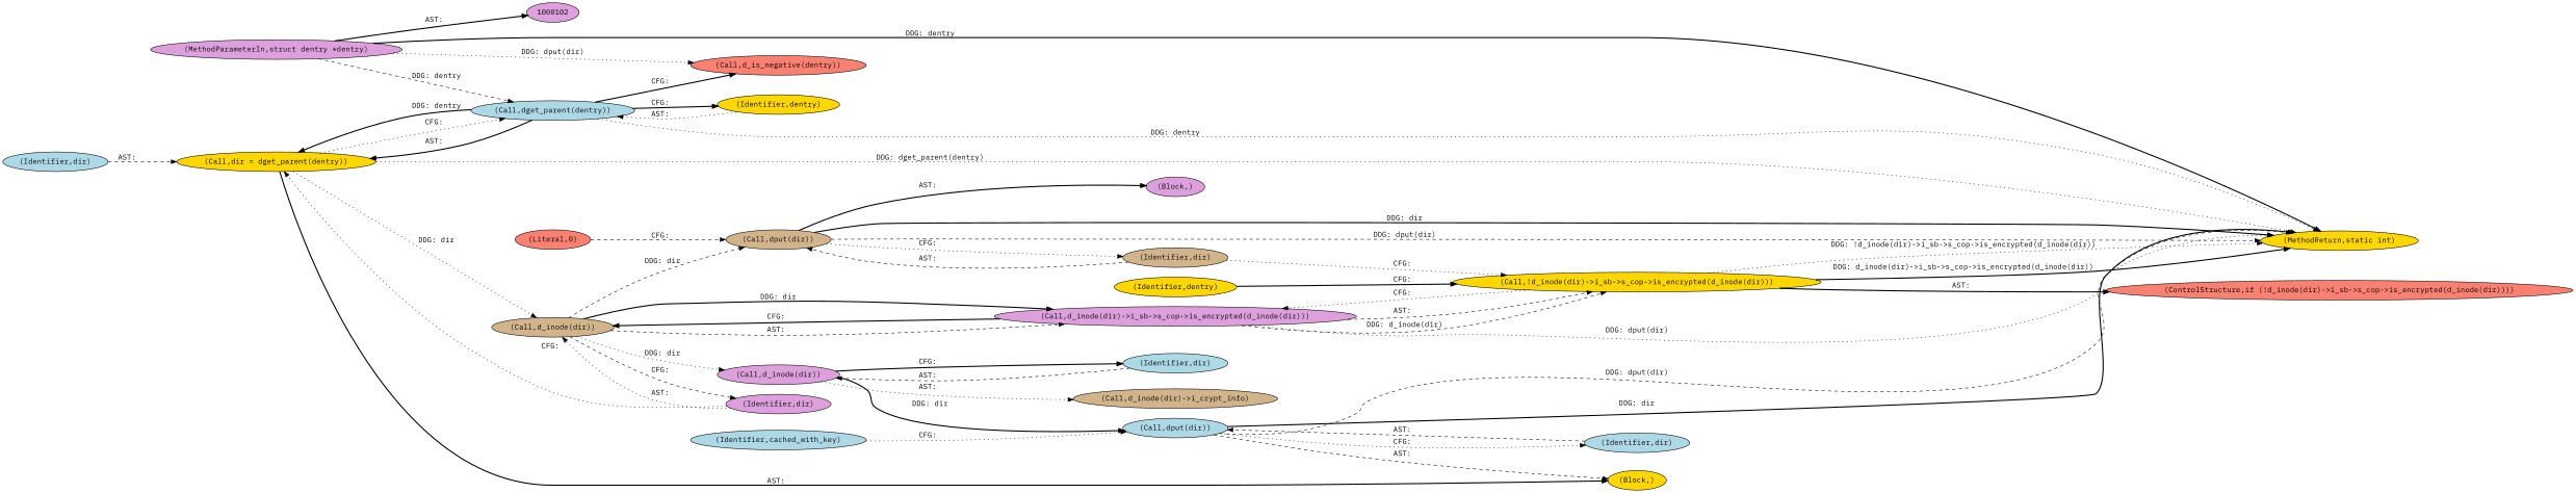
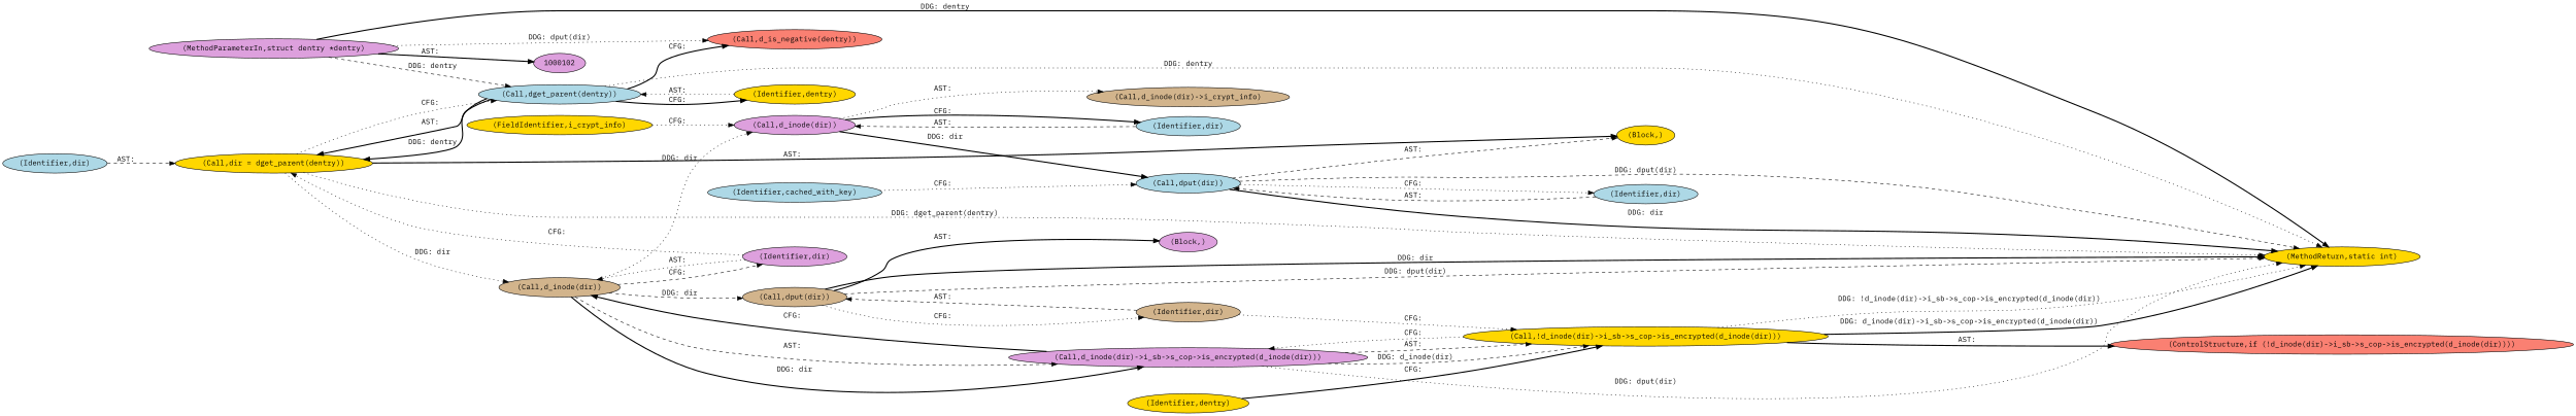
  digraph {
    fontname="IBM Plex Mono"
    rankdir=LR
    node [fillcolor=gold fontname="IBM Plex Mono" style=filled]
    edge [fontname="IBM Plex Mono" style=dotted]
    n1 [label="(Call,dir = dget_parent(dentry))"]
    n2 [fillcolor=lightblue label="(Call,dget_parent(dentry))"]
    n3 [fillcolor=tan label="(Call,d_inode(dir))"]
    n4 [label="(MethodReturn,static int)"]
    n5 [label="(Block,)"]
    n6 [label="(Identifier,dentry)"]
    n7 [fillcolor=salmon label="(Call,d_is_negative(dentry))"]
    n8 [fillcolor=plum label="(Call,d_inode(dir)->i_sb->s_cop->is_encrypted(d_inode(dir)))"]
    n9 [fillcolor=tan label="(Call,dput(dir))"]
    n10 [fillcolor=plum label="(Call,d_inode(dir))"]
    n11 [fillcolor=plum label="(Identifier,dir)"]
    n12 [fillcolor=plum label="(MethodParameterIn,struct dentry *dentry)"]
    1000102 [fillcolor=plum]
    n14 [label="(Call,!d_inode(dir)->i_sb->s_cop->is_encrypted(d_inode(dir)))"]
    n15 [fillcolor=plum label="(Block,)"]
    n16 [fillcolor=tan label="(Identifier,dir)"]
    n17 [fillcolor=lightblue label="(Call,dput(dir))"]
    n18 [fillcolor=lightblue label="(Identifier,dir)"]
    n19 [fillcolor=tan label="(Call,d_inode(dir)->i_crypt_info)"]
    n20 [fillcolor=salmon label="(ControlStructure,if (!d_inode(dir)->i_sb->s_cop->is_encrypted(d_inode(dir))))"]
    n21 [fillcolor=lightblue label="(Identifier,dir)"]
    n22 [fillcolor=lightblue label="(Identifier,dir)"]
    n23 [fillcolor=lightblue label="(Identifier,cached_with_key)"]
-   n24 [fillcolor=salmon label="(Literal,0)"]
+   n25 [label="(FieldIdentifier,i_crypt_info)"]
    n26 [label="(Identifier,dentry)"]
    n1 -> n2 [label="CFG: "]
    n1 -> n3 [label="DDG: dir"]
    n1 -> n4 [label="DDG: dget_parent(dentry)"]
    n1 -> n5 [label="AST: " style=bold]
    n2 -> n1 [label="AST: " style=bold]
    n2 -> n1 [label="DDG: dentry" style=bold]
    n2 -> n4 [label="DDG: dentry"]
    n2 -> n6 [label="CFG: " style=bold]
    n2 -> n7 [label="CFG: " style=bold]
    n3 -> n8 [label="AST: " style=dashed]
    n3 -> n8 [label="DDG: dir" style=bold]
    n3 -> n9 [label="DDG: dir" style=dashed]
    n3 -> n10 [label="DDG: dir"]
    n3 -> n11 [label="CFG: " style=dashed]
    n6 -> n2 [label="AST: "]
    n8 -> n3 [label="CFG: " style=bold]
    n8 -> n4 [label="DDG: dput(dir)"]
    n8 -> n14 [label="AST: " style=dashed]
    n8 -> n14 [label="DDG: d_inode(dir)" style=dashed]
    n9 -> n4 [label="DDG: dir" style=bold]
    n9 -> n4 [label="DDG: dput(dir)" style=dashed]
    n9 -> n15 [label="AST: " style=bold]
    n9 -> n16 [label="CFG: "]
    n10 -> n17 [label="DDG: dir" style=bold]
    n10 -> n18 [label="CFG: " style=bold]
    n10 -> n19 [label="AST: "]
    n11 -> n1 [label="CFG: "]
    n11 -> n3 [label="AST: "]
    n12 -> n2 [label="DDG: dentry" style=dashed]
    n12 -> n4 [label="DDG: dentry" style=bold]
    n12 -> n7 [label="DDG: dput(dir)"]
    n12 -> 1000102 [label="AST: " style=bold]
    n14 -> n4 [label="DDG: !d_inode(dir)->i_sb->s_cop->is_encrypted(d_inode(dir))"]
    n14 -> n4 [label="DDG: d_inode(dir)->i_sb->s_cop->is_encrypted(d_inode(dir))" style=bold]
    n14 -> n8 [label="CFG: "]
    n14 -> n20 [label="AST: " style=bold]
    n16 -> n9 [label="AST: " style=dashed]
    n16 -> n14 [label="CFG: "]
    n17 -> n4 [label="DDG: dput(dir)" style=dashed]
    n17 -> n4 [label="DDG: dir" style=bold]
    n17 -> n5 [label="AST: " style=dashed]
    n17 -> n21 [label="CFG: "]
    n18 -> n10 [label="AST: " style=dashed]
    n21 -> n17 [label="AST: " style=dashed]
    n22 -> n1 [label="AST: " style=dashed]
    n23 -> n17 [label="CFG: "]
-   n24 -> n9 [label="CFG: " style=dashed]
+   n25 -> n10 [label="CFG: "]
    n26 -> n14 [label="CFG: " style=bold]
  }
